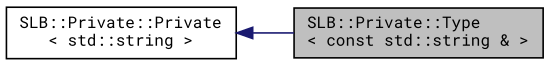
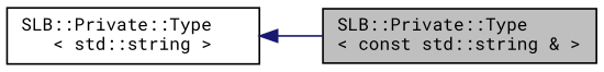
  digraph {
    rankdir=LR
    fontname="Roboto Mono"
    node [color=black fontname="Roboto Mono" fontsize=10 shape=record style=filled]
    n1 [fillcolor=grey75 fontcolor=black height=0.2 label="SLB::Private::Type\l\< const std::string & \>" width=0.4]
-   n2 [fillcolor=white height=0.2 label="SLB::Private::Private\l\< std::string \>" width=0.4]
+   n2 [fillcolor=white height=0.2 label="SLB::Private::Type\l\< std::string \>" width=0.4]
    n2 -> n1 [color=midnightblue dir=back fontname="Roboto Mono" fontsize=10 labelfontname=Helvetica labelfontsize=10 style=solid]
  }
